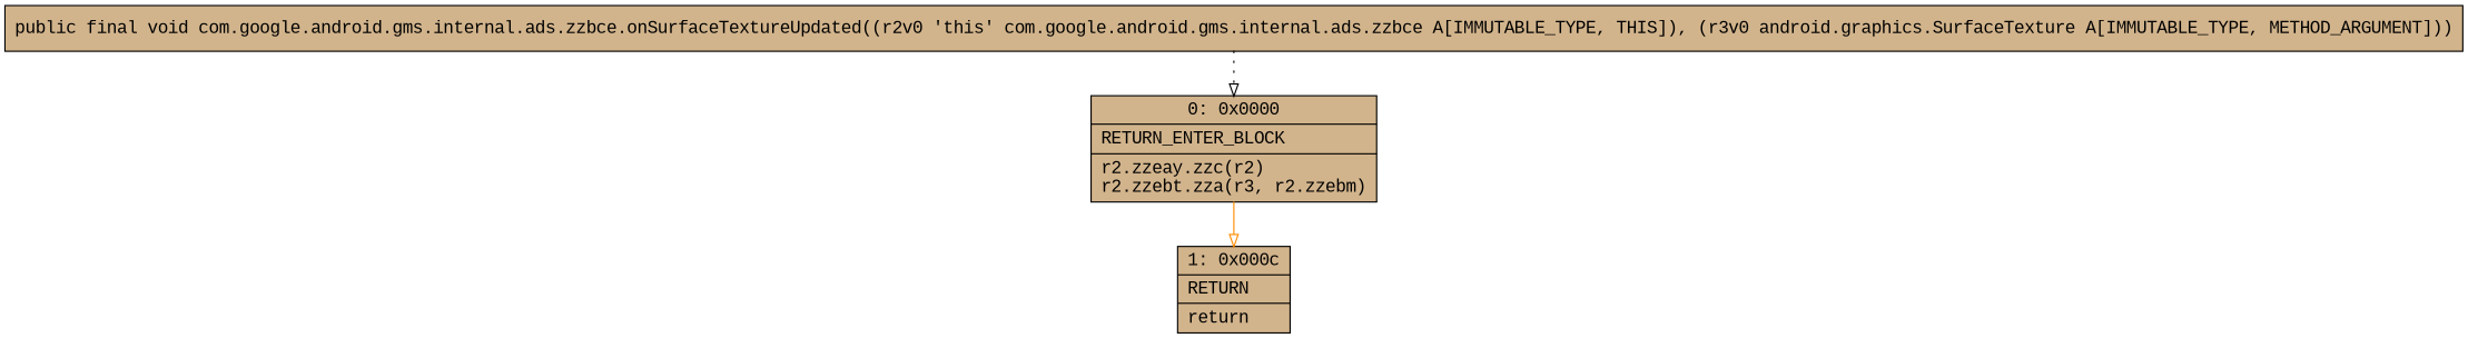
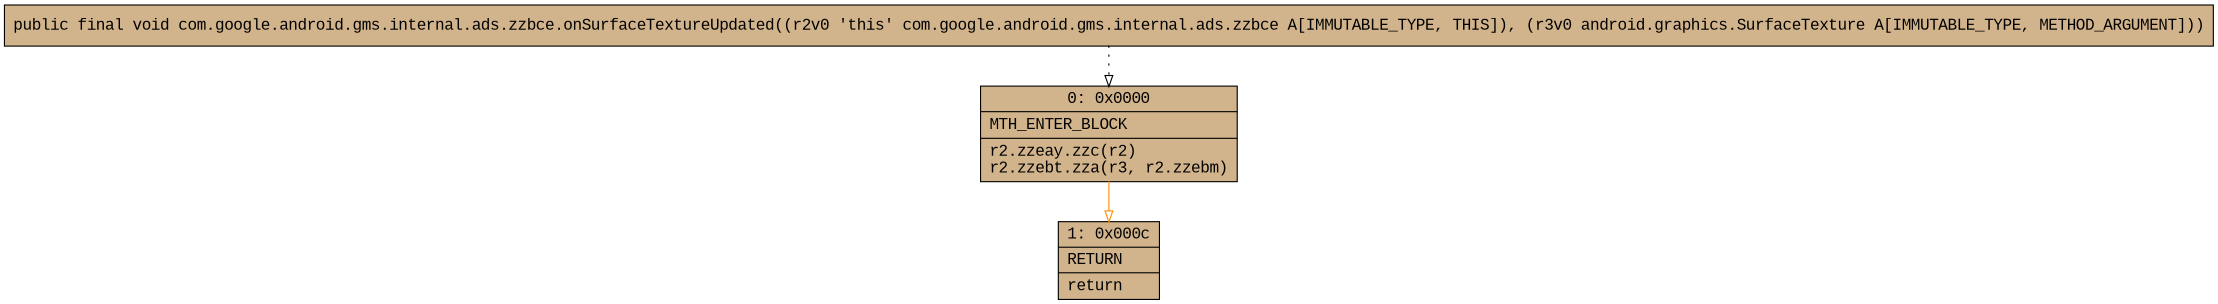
  digraph {
    fontname="Liberation Mono"
    node [shape=record style=filled fillcolor=tan fontname="Liberation Mono"]
    edge [arrowhead=onormal fontname="Liberation Mono"]
-   n1 [label="{0\:\ 0x0000|RETURN_ENTER_BLOCK\l|r2.zzeay.zzc(r2)\lr2.zzebt.zza(r3, r2.zzebm)\l}"]
+   n1 [label="{0\:\ 0x0000|MTH_ENTER_BLOCK\l|r2.zzeay.zzc(r2)\lr2.zzebt.zza(r3, r2.zzebm)\l}"]
    n2 [label="{1\:\ 0x000c|RETURN\l|return\l}"]
    n3 [label="{public final void com.google.android.gms.internal.ads.zzbce.onSurfaceTextureUpdated((r2v0 'this' com.google.android.gms.internal.ads.zzbce A[IMMUTABLE_TYPE, THIS]), (r3v0 android.graphics.SurfaceTexture A[IMMUTABLE_TYPE, METHOD_ARGUMENT])) }"]
    n1 -> n2 [color=darkorange style=solid]
    n3 -> n1 [color=black style=dotted]
  }
